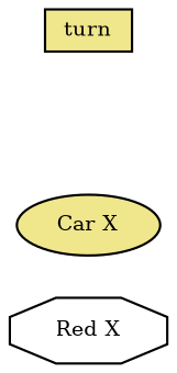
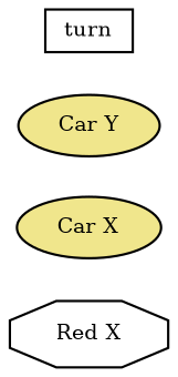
  digraph {
    rankdir=LR
    node [fillcolor=white fontsize=9 shape=ellipse style=filled]
    "Red X" [height=0.2 shape=octagon width=0.2]
    "Car X" [fillcolor=khaki height=0.2 width=0.2]
-   turn [fillcolor=khaki height=0.2 shape=box width=0.2]
+   "Car Y" [fillcolor=khaki height=0.2 width=0.2]
+   turn [height=0.2 shape=box width=0.2]
  }
